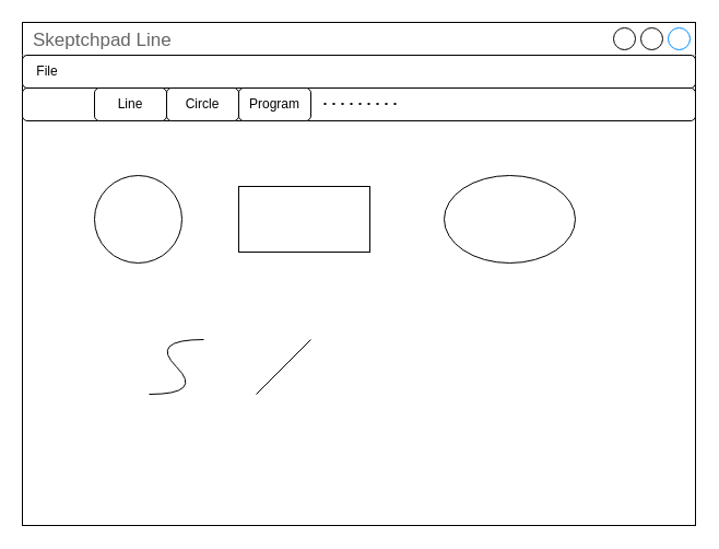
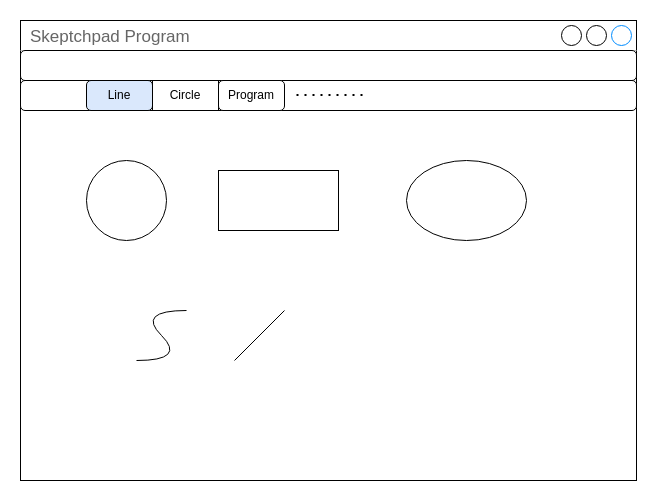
  <mxCell id="0" />
  <mxCell id="1" parent="0" />
- <mxCell id="2" value="Skeptchpad Line" style="strokeWidth=1;shadow=0;dashed=0;align=center;html=1;shape=mxgraph.mockup.containers.window;align=left;verticalAlign=top;spacingLeft=8;strokeColor2=#008cff;strokeColor3=#c4c4c4;fontColor=#666666;mainText=;fontSize=17;labelBackgroundColor=none;whiteSpace=wrap;" parent="1" vertex="1"><mxGeometry x="20" y="20" width="616" height="460" as="geometry" /></mxCell>
+ <mxCell id="2" value="Skeptchpad Program" style="strokeWidth=1;shadow=0;dashed=0;align=center;html=1;shape=mxgraph.mockup.containers.window;align=left;verticalAlign=top;spacingLeft=8;strokeColor2=#008cff;strokeColor3=#c4c4c4;fontColor=#666666;mainText=;fontSize=17;labelBackgroundColor=none;whiteSpace=wrap;" parent="1" vertex="1"><mxGeometry x="20" y="20" width="616" height="460" as="geometry" /></mxCell>
  <mxCell id="3" value="" style="rounded=1;whiteSpace=wrap;html=1;" parent="1" vertex="1"><mxGeometry x="20" y="50" width="616" height="30" as="geometry" /></mxCell>
  <mxCell id="4" value="" style="rounded=1;whiteSpace=wrap;html=1;" parent="1" vertex="1"><mxGeometry x="20" y="80" width="616" height="30" as="geometry" /></mxCell>
- <mxCell id="5" value="File" style="text;html=1;align=center;verticalAlign=middle;whiteSpace=wrap;rounded=0;" parent="1" vertex="1"><mxGeometry x="20" y="50" width="46" height="30" as="geometry" /></mxCell>
- <mxCell id="6" value="Line" style="rounded=1;whiteSpace=wrap;html=1;" parent="1" vertex="1"><mxGeometry x="86" y="80" width="66" height="30" as="geometry" /></mxCell>
- <mxCell id="7" value="Circle" style="rounded=1;whiteSpace=wrap;html=1;" parent="1" vertex="1"><mxGeometry x="152" y="80" width="66" height="30" as="geometry" /></mxCell>
+ <mxCell id="6" value="Line" style="rounded=1;whiteSpace=wrap;html=1;fillColor=#dae8fc;" parent="1" vertex="1"><mxGeometry x="86" y="80" width="66" height="30" as="geometry" /></mxCell>
+ <mxCell id="7" value="Circle" style="whiteSpace=wrap;html=1;rounded=0;" parent="1" vertex="1"><mxGeometry x="152" y="80" width="66" height="30" as="geometry" /></mxCell>
  <mxCell id="8" value="Program" style="rounded=1;whiteSpace=wrap;html=1;" parent="1" vertex="1"><mxGeometry x="218" y="80" width="66" height="30" as="geometry" /></mxCell>
  <mxCell id="9" value="" style="endArrow=none;dashed=1;html=1;dashPattern=1 3;strokeWidth=2;rounded=0;" parent="1" edge="1"><mxGeometry width="50" height="50" relative="1" as="geometry"><mxPoint x="362" y="94.58" as="sourcePoint" /><mxPoint x="294" y="94.58" as="targetPoint" /></mxGeometry></mxCell>
  <mxCell id="10" value="" style="ellipse;whiteSpace=wrap;html=1;aspect=fixed;" parent="1" vertex="1"><mxGeometry x="86" y="160" width="80" height="80" as="geometry" /></mxCell>
  <mxCell id="11" value="" style="rounded=0;whiteSpace=wrap;html=1;" parent="1" vertex="1"><mxGeometry x="218" y="170" width="120" height="60" as="geometry" /></mxCell>
  <mxCell id="12" value="" style="curved=1;endArrow=none;html=1;rounded=0;endFill=0;" parent="1" edge="1"><mxGeometry width="50" height="50" relative="1" as="geometry"><mxPoint x="136" y="360" as="sourcePoint" /><mxPoint x="186" y="310" as="targetPoint" /><Array as="points"><mxPoint x="186" y="360" /><mxPoint x="136" y="310" /></Array></mxGeometry></mxCell>
  <mxCell id="13" value="" style="endArrow=none;html=1;rounded=0;" parent="1" edge="1"><mxGeometry width="50" height="50" relative="1" as="geometry"><mxPoint x="234" y="360" as="sourcePoint" /><mxPoint x="284" y="310" as="targetPoint" /></mxGeometry></mxCell>
  <mxCell id="14" value="" style="ellipse;whiteSpace=wrap;html=1;" parent="1" vertex="1"><mxGeometry x="406" y="160" width="120" height="80" as="geometry" /></mxCell>
